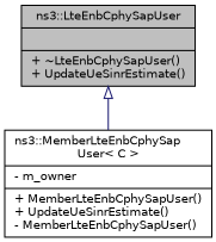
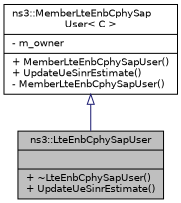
  digraph {
    node [color=black fontname=Helvetica fontsize=10 shape=record style=filled]
    n1 [fillcolor=grey75 fontcolor=black height=0.2 label="{ns3::LteEnbCphySapUser\n||+ ~LteEnbCphySapUser()\l+ UpdateUeSinrEstimate()\l}" width=0.4]
    n2 [fillcolor=white height=0.2 label="{ns3::MemberLteEnbCphySap\lUser\< C \>\n|- m_owner\l|+ MemberLteEnbCphySapUser()\l+ UpdateUeSinrEstimate()\l- MemberLteEnbCphySapUser()\l}" width=0.4]
-   n1 -> n2 [arrowtail=onormal color=midnightblue dir=back fontname=Helvetica fontsize=10 labelfontname=Helvetica labelfontsize=10 style=solid]
+   n2 -> n1 [arrowtail=onormal color=midnightblue dir=back fontname=Helvetica fontsize=10 labelfontname=Helvetica labelfontsize=10 style=solid]
  }
